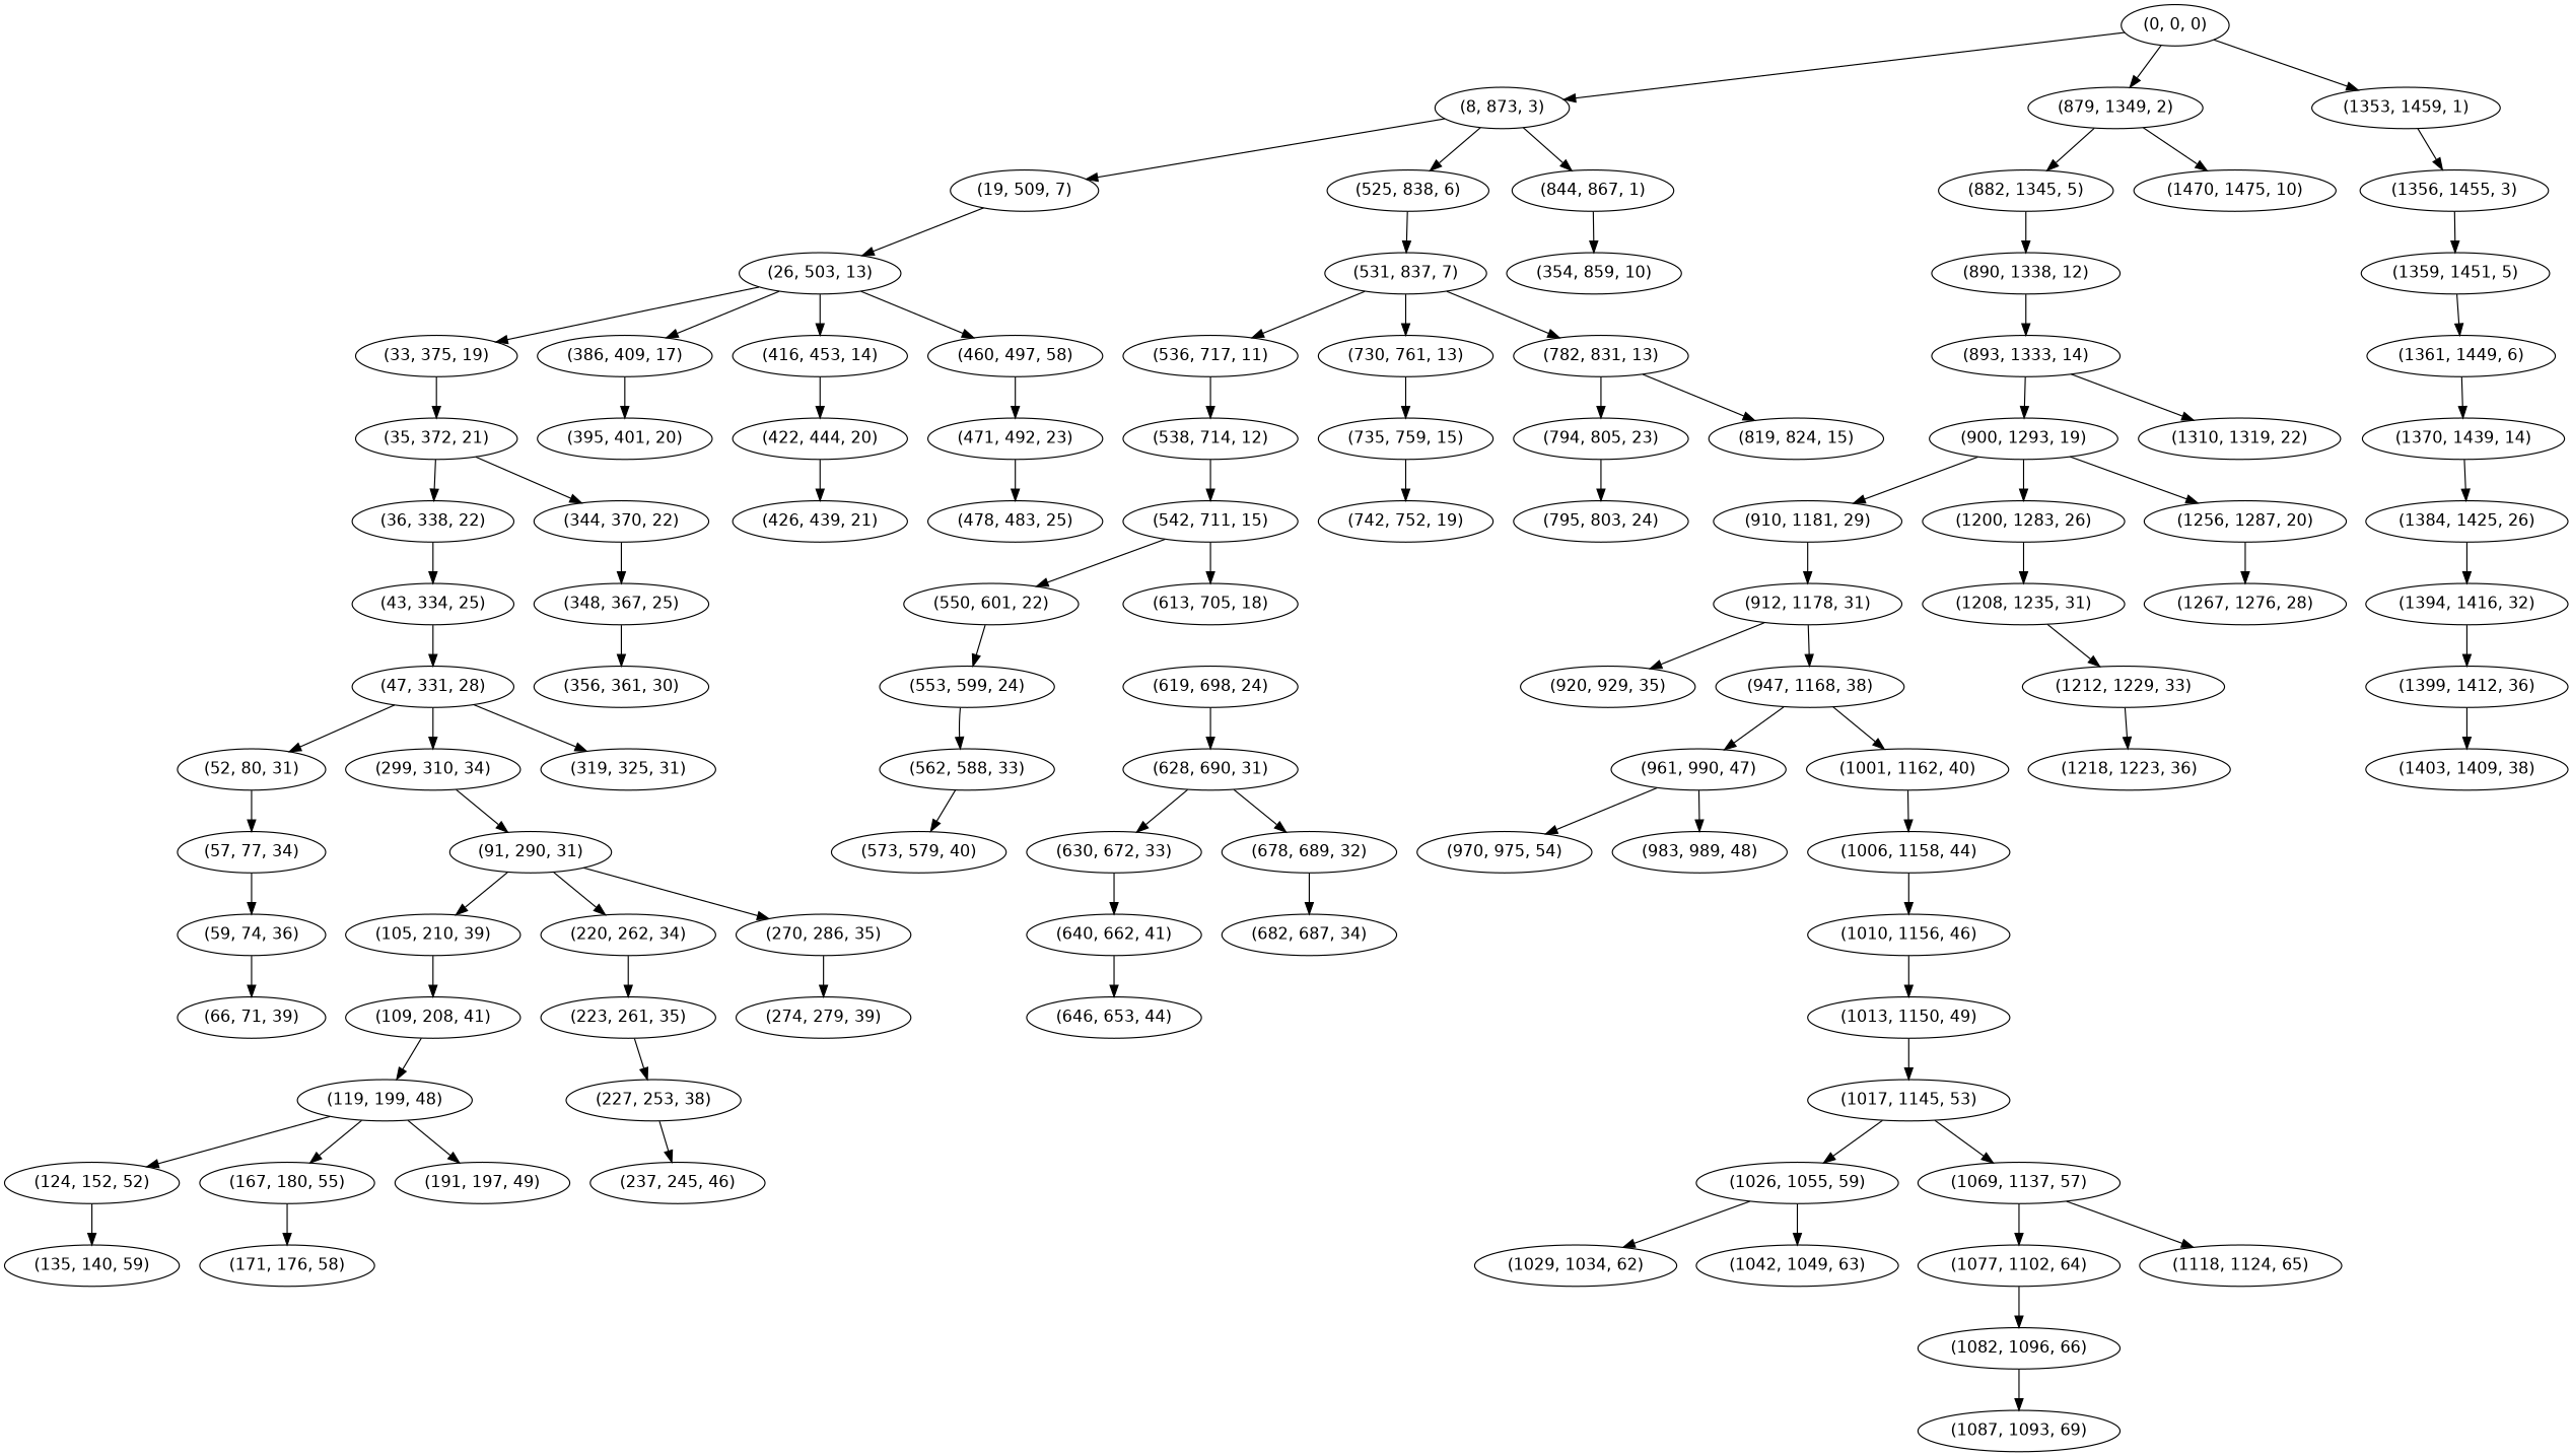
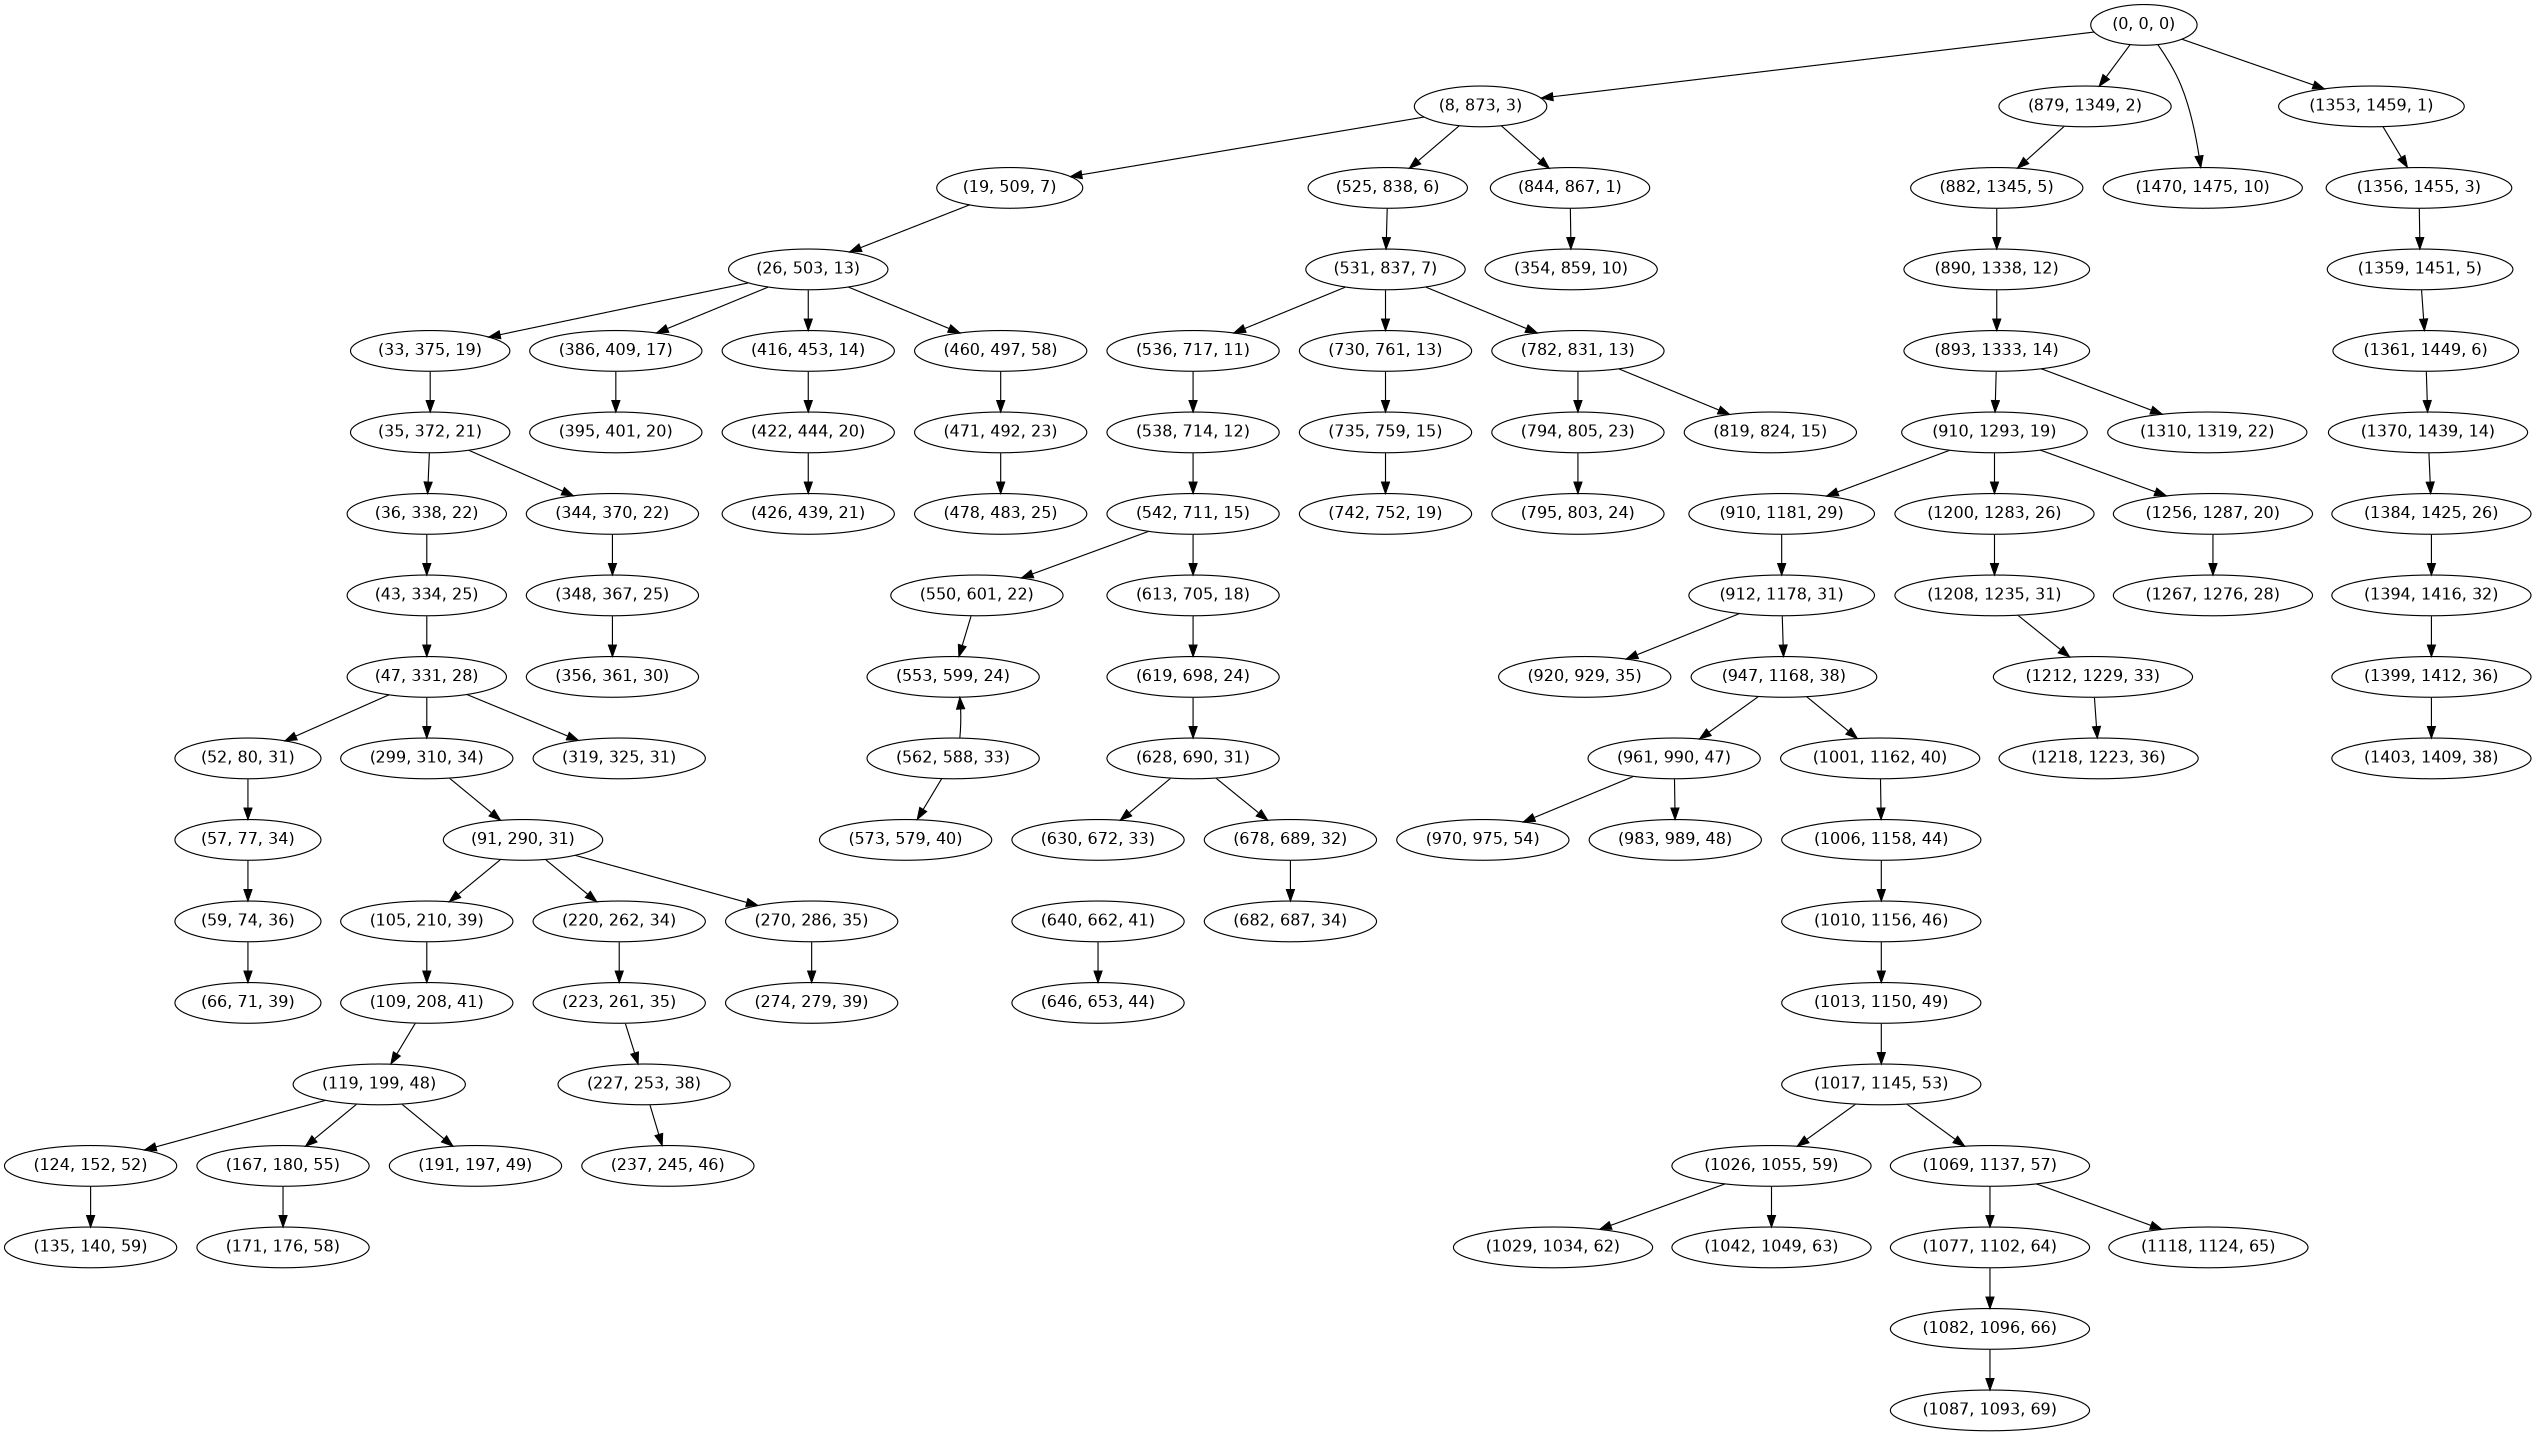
  digraph {
    fontname="DejaVu Sans"
    node [fontname="DejaVu Sans"]
    edge [fontname="DejaVu Sans"]
    "(0, 0, 0)"
    "(8, 873, 3)"
    "(879, 1349, 2)"
    "(1353, 1459, 1)"
    "(1470, 1475, 10)"
    "(19, 509, 7)"
    "(525, 838, 6)"
    n8 [label="(844, 867, 1)"]
    "(882, 1345, 5)"
    "(1356, 1455, 3)"
    "(26, 503, 13)"
    "(531, 837, 7)"
    n13 [label="(354, 859, 10)"]
    "(33, 375, 19)"
    "(386, 409, 17)"
    "(416, 453, 14)"
    n17 [label="(460, 497, 58)"]
    "(35, 372, 21)"
    "(395, 401, 20)"
    "(422, 444, 20)"
    "(471, 492, 23)"
    "(36, 338, 22)"
    "(344, 370, 22)"
    "(43, 334, 25)"
    "(348, 367, 25)"
    "(47, 331, 28)"
    "(52, 80, 31)"
    "(299, 310, 34)"
    "(319, 325, 31)"
    "(57, 77, 34)"
    "(91, 290, 31)"
    "(105, 210, 39)"
    "(220, 262, 34)"
    "(270, 286, 35)"
    "(59, 74, 36)"
    "(66, 71, 39)"
    "(109, 208, 41)"
    "(223, 261, 35)"
    "(274, 279, 39)"
    "(119, 199, 48)"
    "(124, 152, 52)"
    "(167, 180, 55)"
    "(191, 197, 49)"
    "(135, 140, 59)"
    "(171, 176, 58)"
    "(227, 253, 38)"
    "(237, 245, 46)"
    "(356, 361, 30)"
    "(426, 439, 21)"
    "(478, 483, 25)"
    "(536, 717, 11)"
    "(730, 761, 13)"
    "(782, 831, 13)"
    "(538, 714, 12)"
    "(735, 759, 15)"
    "(794, 805, 23)"
    "(819, 824, 15)"
    "(542, 711, 15)"
    "(550, 601, 22)"
    "(613, 705, 18)"
    "(553, 599, 24)"
    "(619, 698, 24)"
    "(562, 588, 33)"
    "(573, 579, 40)"
    "(628, 690, 31)"
    "(630, 672, 33)"
    "(678, 689, 32)"
    "(640, 662, 41)"
    "(682, 687, 34)"
    "(646, 653, 44)"
    "(742, 752, 19)"
    "(795, 803, 24)"
    "(890, 1338, 12)"
    "(893, 1333, 14)"
-   "(900, 1293, 19)"
+   "(900, 1293, 19)" [label="(910, 1293, 19)"]
    "(1310, 1319, 22)"
    "(910, 1181, 29)"
    n78 [label="(1200, 1283, 26)"]
    "(1256, 1287, 20)"
    "(912, 1178, 31)"
    "(1208, 1235, 31)"
    "(1267, 1276, 28)"
    "(920, 929, 35)"
    "(947, 1168, 38)"
    "(961, 990, 47)"
    "(1001, 1162, 40)"
    "(970, 975, 54)"
    "(983, 989, 48)"
    "(1006, 1158, 44)"
    "(1010, 1156, 46)"
    "(1013, 1150, 49)"
    "(1017, 1145, 53)"
    "(1026, 1055, 59)"
    "(1069, 1137, 57)"
    "(1029, 1034, 62)"
    "(1042, 1049, 63)"
    "(1077, 1102, 64)"
    "(1118, 1124, 65)"
    "(1082, 1096, 66)"
    "(1087, 1093, 69)"
    "(1212, 1229, 33)"
    "(1218, 1223, 36)"
    "(1359, 1451, 5)"
    "(1361, 1449, 6)"
    "(1370, 1439, 14)"
    "(1384, 1425, 26)"
    "(1394, 1416, 32)"
    "(1399, 1412, 36)"
    "(1403, 1409, 38)"
    "(0, 0, 0)" -> "(8, 873, 3)"
    "(0, 0, 0)" -> "(879, 1349, 2)"
    "(0, 0, 0)" -> "(1353, 1459, 1)"
-   "(879, 1349, 2)" -> "(1470, 1475, 10)"
+   "(0, 0, 0)" -> "(1470, 1475, 10)"
    "(8, 873, 3)" -> "(19, 509, 7)"
    "(8, 873, 3)" -> "(525, 838, 6)"
    "(8, 873, 3)" -> n8
    "(879, 1349, 2)" -> "(882, 1345, 5)"
    "(1353, 1459, 1)" -> "(1356, 1455, 3)"
    "(19, 509, 7)" -> "(26, 503, 13)"
    "(525, 838, 6)" -> "(531, 837, 7)"
    n8 -> n13
    "(882, 1345, 5)" -> "(890, 1338, 12)"
    "(1356, 1455, 3)" -> "(1359, 1451, 5)"
    "(26, 503, 13)" -> "(33, 375, 19)"
    "(26, 503, 13)" -> "(386, 409, 17)"
    "(26, 503, 13)" -> "(416, 453, 14)"
    "(26, 503, 13)" -> n17
    "(531, 837, 7)" -> "(536, 717, 11)"
    "(531, 837, 7)" -> "(730, 761, 13)"
    "(531, 837, 7)" -> "(782, 831, 13)"
    "(33, 375, 19)" -> "(35, 372, 21)"
    "(386, 409, 17)" -> "(395, 401, 20)"
    "(416, 453, 14)" -> "(422, 444, 20)"
    n17 -> "(471, 492, 23)"
    "(35, 372, 21)" -> "(36, 338, 22)"
    "(35, 372, 21)" -> "(344, 370, 22)"
    "(422, 444, 20)" -> "(426, 439, 21)"
    "(471, 492, 23)" -> "(478, 483, 25)"
    "(36, 338, 22)" -> "(43, 334, 25)"
    "(344, 370, 22)" -> "(348, 367, 25)"
    "(43, 334, 25)" -> "(47, 331, 28)"
    "(348, 367, 25)" -> "(356, 361, 30)"
    "(47, 331, 28)" -> "(52, 80, 31)"
    "(47, 331, 28)" -> "(299, 310, 34)"
    "(47, 331, 28)" -> "(319, 325, 31)"
    "(52, 80, 31)" -> "(57, 77, 34)"
    "(299, 310, 34)" -> "(91, 290, 31)"
    "(57, 77, 34)" -> "(59, 74, 36)"
    "(91, 290, 31)" -> "(105, 210, 39)"
    "(91, 290, 31)" -> "(220, 262, 34)"
    "(91, 290, 31)" -> "(270, 286, 35)"
    "(105, 210, 39)" -> "(109, 208, 41)"
    "(220, 262, 34)" -> "(223, 261, 35)"
    "(270, 286, 35)" -> "(274, 279, 39)"
    "(59, 74, 36)" -> "(66, 71, 39)"
    "(109, 208, 41)" -> "(119, 199, 48)"
    "(223, 261, 35)" -> "(227, 253, 38)"
    "(119, 199, 48)" -> "(124, 152, 52)"
    "(119, 199, 48)" -> "(167, 180, 55)"
    "(119, 199, 48)" -> "(191, 197, 49)"
    "(124, 152, 52)" -> "(135, 140, 59)"
    "(167, 180, 55)" -> "(171, 176, 58)"
    "(227, 253, 38)" -> "(237, 245, 46)"
    "(536, 717, 11)" -> "(538, 714, 12)"
    "(730, 761, 13)" -> "(735, 759, 15)"
    "(782, 831, 13)" -> "(794, 805, 23)"
    "(782, 831, 13)" -> "(819, 824, 15)"
    "(538, 714, 12)" -> "(542, 711, 15)"
    "(735, 759, 15)" -> "(742, 752, 19)"
    "(794, 805, 23)" -> "(795, 803, 24)"
    "(542, 711, 15)" -> "(550, 601, 22)"
    "(542, 711, 15)" -> "(613, 705, 18)"
    "(550, 601, 22)" -> "(553, 599, 24)"
-   "(553, 599, 24)" -> "(562, 588, 33)"
+   "(613, 705, 18)" -> "(619, 698, 24)"
+   "(562, 588, 33)" -> "(553, 599, 24)"
    "(619, 698, 24)" -> "(628, 690, 31)"
    "(562, 588, 33)" -> "(573, 579, 40)"
    "(628, 690, 31)" -> "(630, 672, 33)"
    "(628, 690, 31)" -> "(678, 689, 32)"
-   "(630, 672, 33)" -> "(640, 662, 41)"
    "(678, 689, 32)" -> "(682, 687, 34)"
    "(640, 662, 41)" -> "(646, 653, 44)"
    "(890, 1338, 12)" -> "(893, 1333, 14)"
    "(893, 1333, 14)" -> "(900, 1293, 19)"
    "(893, 1333, 14)" -> "(1310, 1319, 22)"
    "(900, 1293, 19)" -> "(910, 1181, 29)"
    "(900, 1293, 19)" -> n78
    "(900, 1293, 19)" -> "(1256, 1287, 20)"
    "(910, 1181, 29)" -> "(912, 1178, 31)"
    n78 -> "(1208, 1235, 31)"
    "(1256, 1287, 20)" -> "(1267, 1276, 28)"
    "(912, 1178, 31)" -> "(920, 929, 35)"
    "(912, 1178, 31)" -> "(947, 1168, 38)"
    "(1208, 1235, 31)" -> "(1212, 1229, 33)"
    "(947, 1168, 38)" -> "(961, 990, 47)"
    "(947, 1168, 38)" -> "(1001, 1162, 40)"
    "(961, 990, 47)" -> "(970, 975, 54)"
    "(961, 990, 47)" -> "(983, 989, 48)"
    "(1001, 1162, 40)" -> "(1006, 1158, 44)"
    "(1006, 1158, 44)" -> "(1010, 1156, 46)"
    "(1010, 1156, 46)" -> "(1013, 1150, 49)"
    "(1013, 1150, 49)" -> "(1017, 1145, 53)"
    "(1017, 1145, 53)" -> "(1026, 1055, 59)"
    "(1017, 1145, 53)" -> "(1069, 1137, 57)"
    "(1026, 1055, 59)" -> "(1029, 1034, 62)"
    "(1026, 1055, 59)" -> "(1042, 1049, 63)"
    "(1069, 1137, 57)" -> "(1077, 1102, 64)"
    "(1069, 1137, 57)" -> "(1118, 1124, 65)"
    "(1077, 1102, 64)" -> "(1082, 1096, 66)"
    "(1082, 1096, 66)" -> "(1087, 1093, 69)"
    "(1212, 1229, 33)" -> "(1218, 1223, 36)"
    "(1359, 1451, 5)" -> "(1361, 1449, 6)"
    "(1361, 1449, 6)" -> "(1370, 1439, 14)"
    "(1370, 1439, 14)" -> "(1384, 1425, 26)"
    "(1384, 1425, 26)" -> "(1394, 1416, 32)"
    "(1394, 1416, 32)" -> "(1399, 1412, 36)"
    "(1399, 1412, 36)" -> "(1403, 1409, 38)"
  }
